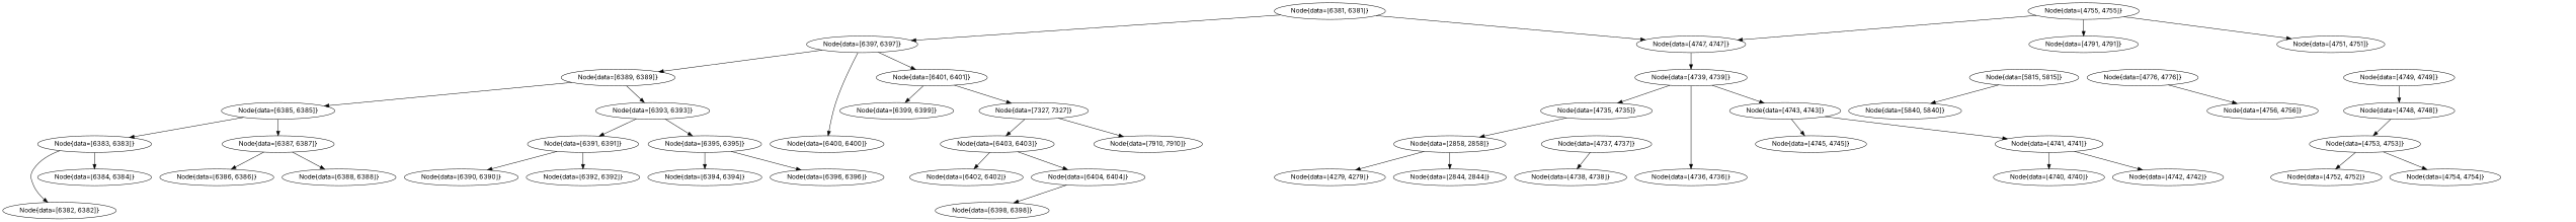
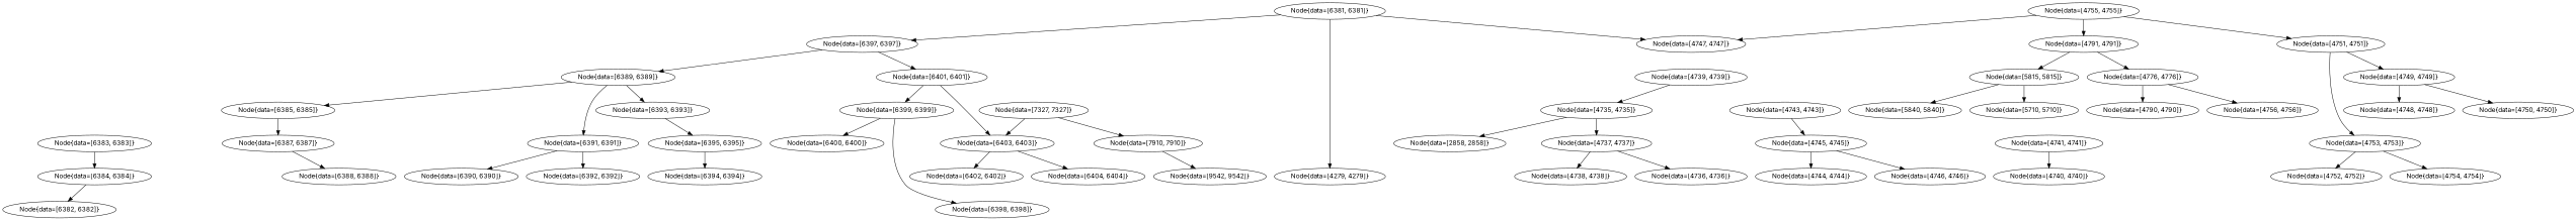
  digraph {
    fontname=Inter
    node [fontname=Inter]
    edge [fontname=Inter]
    n1 [label="Node{data=[6381, 6381]}"]
    n2 [label="Node{data=[4747, 4747]}"]
    n3 [label="Node{data=[6397, 6397]}"]
    n4 [label="Node{data=[4739, 4739]}"]
    n5 [label="Node{data=[6389, 6389]}"]
    n6 [label="Node{data=[6401, 6401]}"]
    n7 [label="Node{data=[4735, 4735]}"]
    n8 [label="Node{data=[4743, 4743]}"]
    n9 [label="Node{data=[4755, 4755]}"]
    n10 [label="Node{data=[4751, 4751]}"]
    n11 [label="Node{data=[4791, 4791]}"]
    n12 [label="Node{data=[2858, 2858]}"]
    n13 [label="Node{data=[4737, 4737]}"]
    n14 [label="Node{data=[4741, 4741]}"]
    n15 [label="Node{data=[4745, 4745]}"]
-   n16 [label="Node{data=[2844, 2844]}"]
    n17 [label="Node{data=[4279, 4279]}"]
    n18 [label="Node{data=[4736, 4736]}"]
    n19 [label="Node{data=[4738, 4738]}"]
    n20 [label="Node{data=[4740, 4740]}"]
-   n21 [label="Node{data=[4742, 4742]}"]
+   n22 [label="Node{data=[4744, 4744]}"]
+   n23 [label="Node{data=[4746, 4746]}"]
    n24 [label="Node{data=[4749, 4749]}"]
    n25 [label="Node{data=[4753, 4753]}"]
    n26 [label="Node{data=[4776, 4776]}"]
    n27 [label="Node{data=[5815, 5815]}"]
    n28 [label="Node{data=[4748, 4748]}"]
+   n29 [label="Node{data=[4750, 4750]}"]
    n30 [label="Node{data=[4752, 4752]}"]
    n31 [label="Node{data=[4754, 4754]}"]
    n32 [label="Node{data=[4756, 4756]}"]
+   n33 [label="Node{data=[4790, 4790]}"]
+   n34 [label="Node{data=[5710, 5710]}"]
    n35 [label="Node{data=[5840, 5840]}"]
    n36 [label="Node{data=[6385, 6385]}"]
    n37 [label="Node{data=[6393, 6393]}"]
    n38 [label="Node{data=[6399, 6399]}"]
    n39 [label="Node{data=[7327, 7327]}"]
    n40 [label="Node{data=[6383, 6383]}"]
    n41 [label="Node{data=[6387, 6387]}"]
    n42 [label="Node{data=[6391, 6391]}"]
    n43 [label="Node{data=[6395, 6395]}"]
    n44 [label="Node{data=[6382, 6382]}"]
    n45 [label="Node{data=[6384, 6384]}"]
-   n46 [label="Node{data=[6386, 6386]}"]
    n47 [label="Node{data=[6388, 6388]}"]
    n48 [label="Node{data=[6390, 6390]}"]
    n49 [label="Node{data=[6392, 6392]}"]
    n50 [label="Node{data=[6394, 6394]}"]
-   n51 [label="Node{data=[6396, 6396]}"]
    n52 [label="Node{data=[6398, 6398]}"]
    n53 [label="Node{data=[6400, 6400]}"]
    n54 [label="Node{data=[6403, 6403]}"]
    n55 [label="Node{data=[7910, 7910]}"]
    n56 [label="Node{data=[6402, 6402]}"]
    n57 [label="Node{data=[6404, 6404]}"]
+   n58 [label="Node{data=[9542, 9542]}"]
    n1 -> n2
    n1 -> n3
-   n2 -> n4
    n3 -> n5
    n3 -> n6
    n4 -> n7
-   n4 -> n8
    n5 -> n36
    n5 -> n37
    n6 -> n38
-   n6 -> n39
+   n6 -> n54
    n7 -> n12
-   n8 -> n14
+   n7 -> n13
    n8 -> n15
    n9 -> n2
    n9 -> n10
    n9 -> n11
-   n28 -> n25
-   n12 -> n16
-   n12 -> n17
-   n4 -> n18
+   n10 -> n24
+   n10 -> n25
+   n11 -> n26
+   n11 -> n27
+   n1 -> n17
+   n13 -> n18
    n13 -> n19
    n14 -> n20
-   n14 -> n21
+   n15 -> n22
+   n15 -> n23
    n24 -> n28
+   n24 -> n29
    n25 -> n30
    n25 -> n31
    n26 -> n32
+   n26 -> n33
+   n27 -> n34
    n27 -> n35
-   n36 -> n40
    n36 -> n41
-   n37 -> n42
+   n5 -> n42
    n37 -> n43
-   n57 -> n52
-   n3 -> n53
+   n38 -> n52
+   n38 -> n53
    n39 -> n54
    n39 -> n55
-   n40 -> n44
+   n45 -> n44
    n40 -> n45
-   n41 -> n46
    n41 -> n47
    n42 -> n48
    n42 -> n49
    n43 -> n50
-   n43 -> n51
    n54 -> n56
    n54 -> n57
+   n55 -> n58
  }
